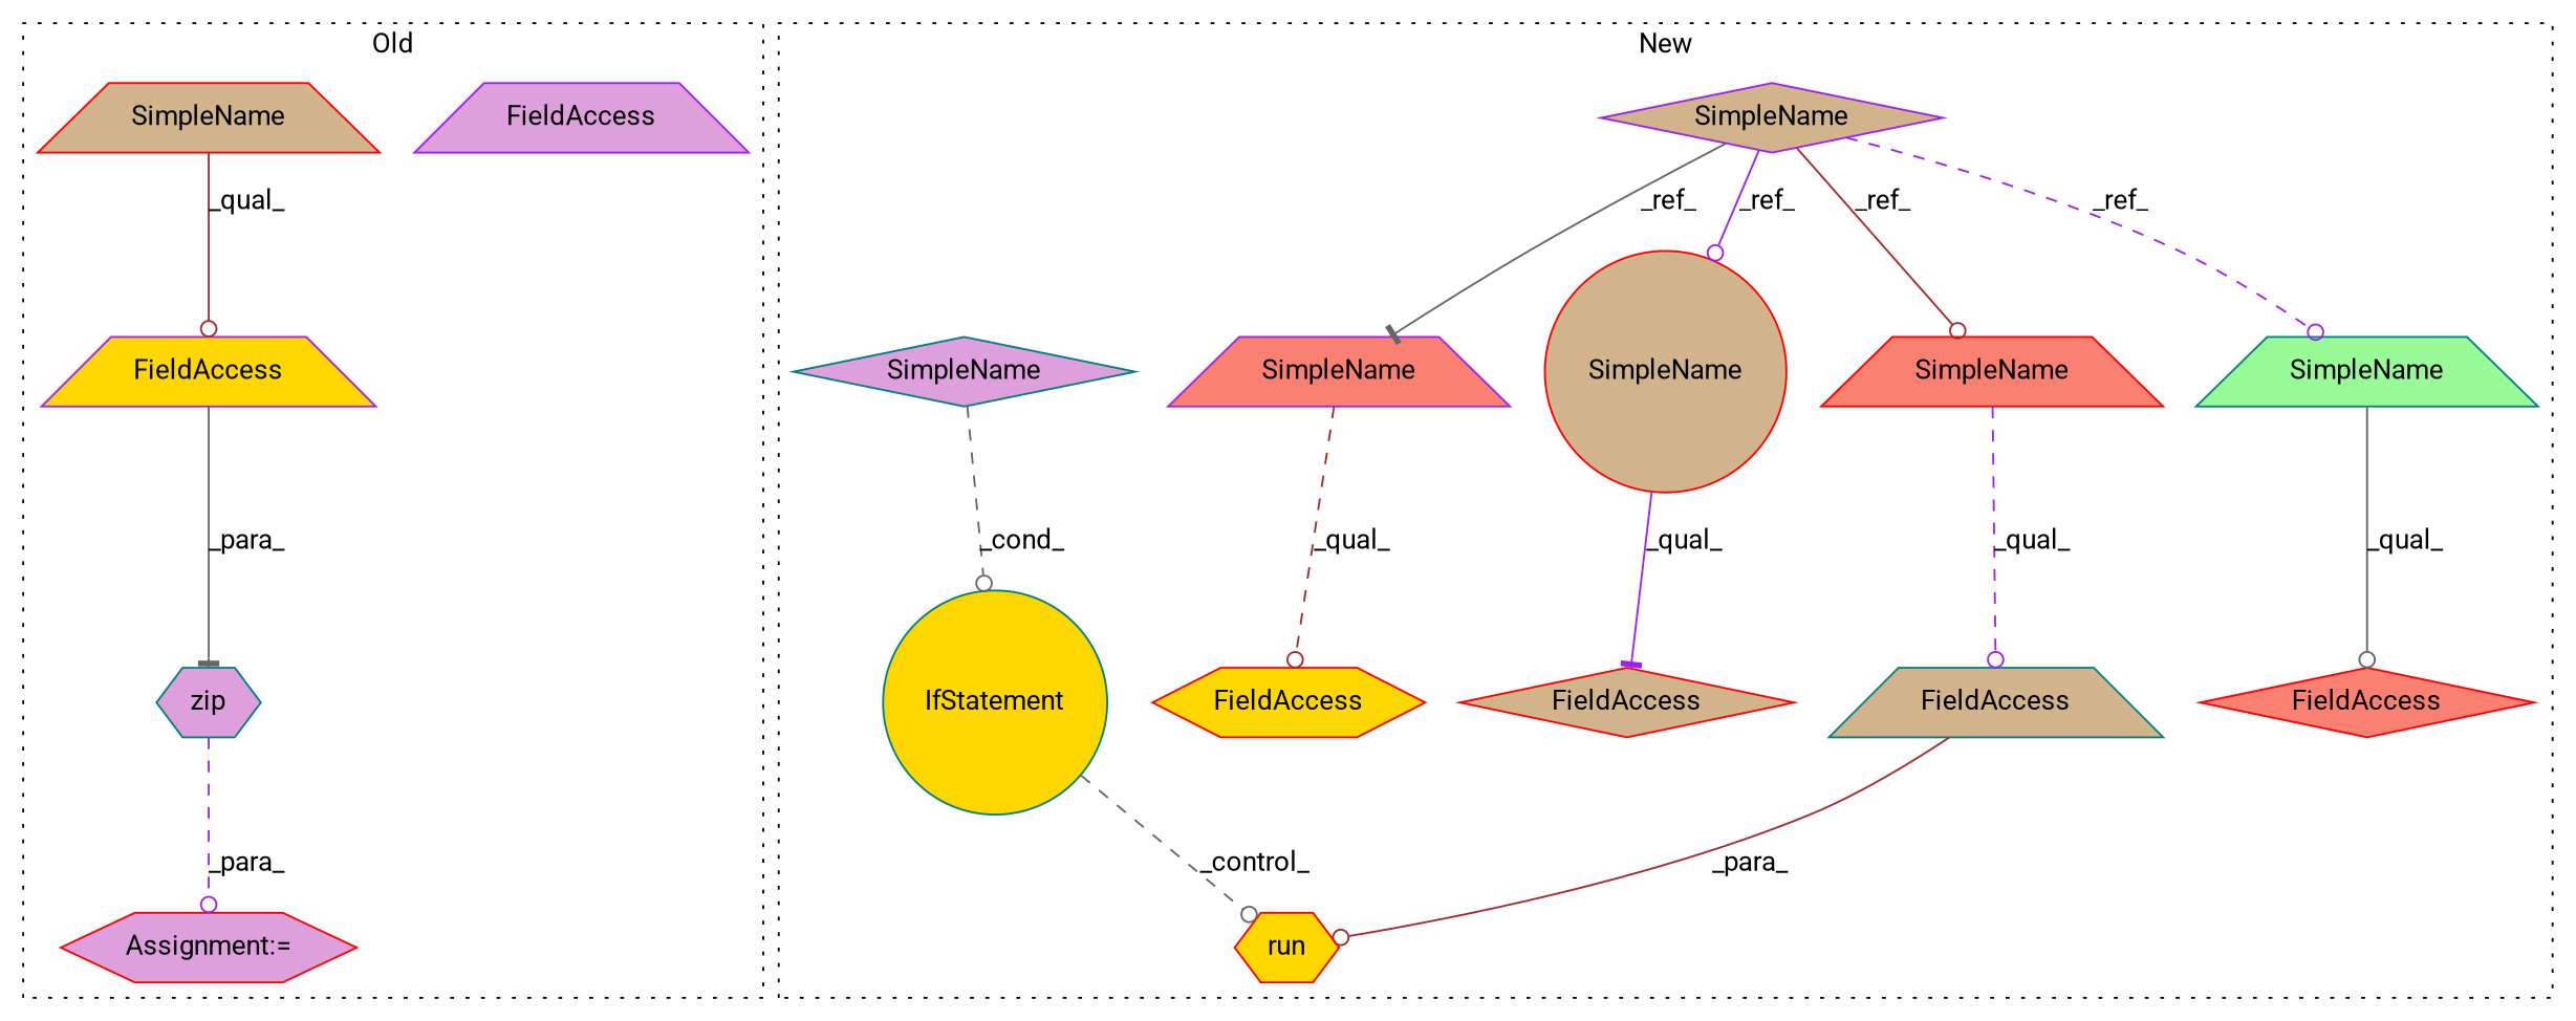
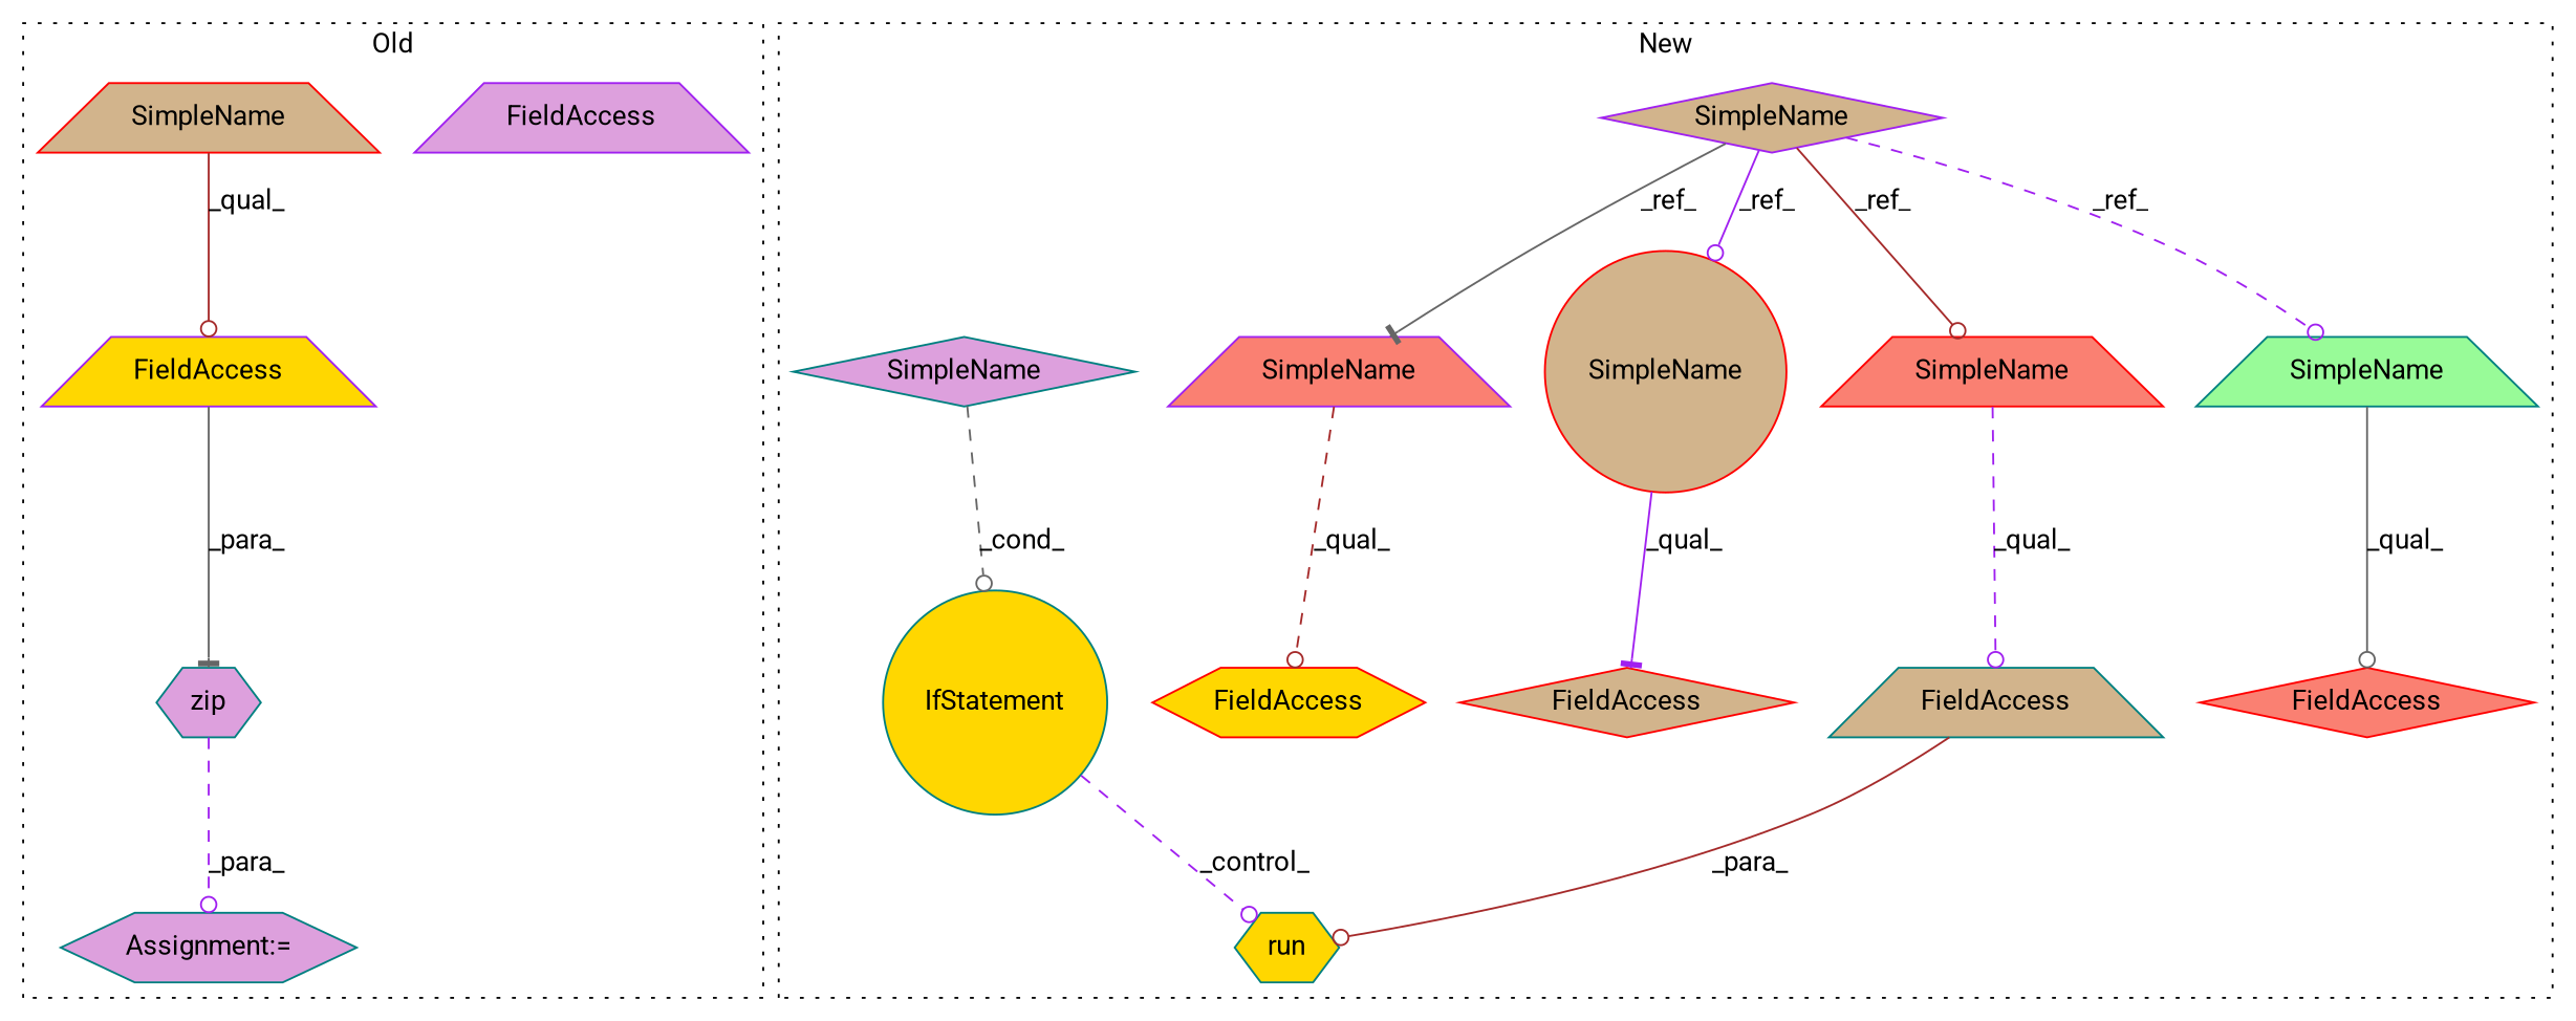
  digraph {
    fontname=Roboto
    node [a=42 color=red fillcolor=tan fontname=Roboto l=4 s=22895 shape=trapezium style=filled]
    edge [arrowhead=odot color=purple fontname=Roboto style=solid]
    n1 [a=32 color=teal fillcolor=plum l="4,1" label=zip s="22891,22912" shape=hexagon]
-   n2 [a=7 fillcolor=plum l="69,2" label="Assignment:=" s="22809,22913" shape=hexagon]
+   n2 [a=7 color=teal fillcolor=plum l="69,2" label="Assignment:=" s="22809,22913" shape=hexagon]
    n3 [a=22 color=purple fillcolor=gold l=12 label=FieldAccess]
    n4 [a=22 color=purple fillcolor=plum l=11 label=FieldAccess s=20963]
    n5 [label=SimpleName]
-   n6 [a=32 fillcolor=gold l="4,1" label=run s="18470,18498" shape=hexagon]
+   n6 [a=32 color=teal fillcolor=gold l="4,1" label=run s="18470,18498" shape=hexagon]
    n7 [a=22 color=teal l=24 label=FieldAccess s=18474]
    n8 [color=purple label=SimpleName s=17952 shape=diamond]
    n9 [a=22 fillcolor=salmon l=17 label=FieldAccess s=18401 shape=diamond]
    n10 [a=22 fillcolor=gold l=20 label=FieldAccess s=18429 shape=hexagon]
    n11 [a=22 l=23 label=FieldAccess s=18516 shape=diamond]
    n12 [a=25 color=teal fillcolor=gold l="4,2" label=IfStatement s="18396,18455" shape=circle]
    n13 [color=teal fillcolor=plum label=SimpleName shape=diamond l="" s=""]
    n14 [color=purple fillcolor=salmon label=SimpleName s=18429]
    n15 [label=SimpleName s=18516 shape=circle]
    n16 [fillcolor=salmon label=SimpleName s=18474]
    n17 [color=teal fillcolor=palegreen label=SimpleName s=18401]
    subgraph cluster_1 {
      label=Old
      style=dotted
      n1
      n2
      n3
      n4
      n5
    }
    subgraph cluster_2 {
      label=New
      style=dotted
      n6
      n7
      n8
      n9
      n10
      n11
      n12
      n13
      n14
      n15
      n16
      n17
    }
    n1 -> n2 [label=_para_ style=dashed]
    n3 -> n1 [arrowhead=tee color=gray40 label=_para_]
    n5 -> n3 [color=brown label=_qual_]
    n7 -> n6 [color=brown label=_para_]
    n8 -> n14 [arrowhead=tee color=gray40 label=_ref_]
    n8 -> n15 [label=_ref_]
    n8 -> n16 [color=brown label=_ref_]
    n8 -> n17 [label=_ref_ style=dashed]
-   n12 -> n6 [color=gray40 label=_control_ style=dashed]
+   n12 -> n6 [label=_control_ style=dashed]
    n13 -> n12 [color=gray40 label=_cond_ style=dashed]
    n14 -> n10 [color=brown label=_qual_ style=dashed]
    n15 -> n11 [arrowhead=tee label=_qual_]
    n16 -> n7 [label=_qual_ style=dashed]
    n17 -> n9 [color=gray40 label=_qual_]
  }
